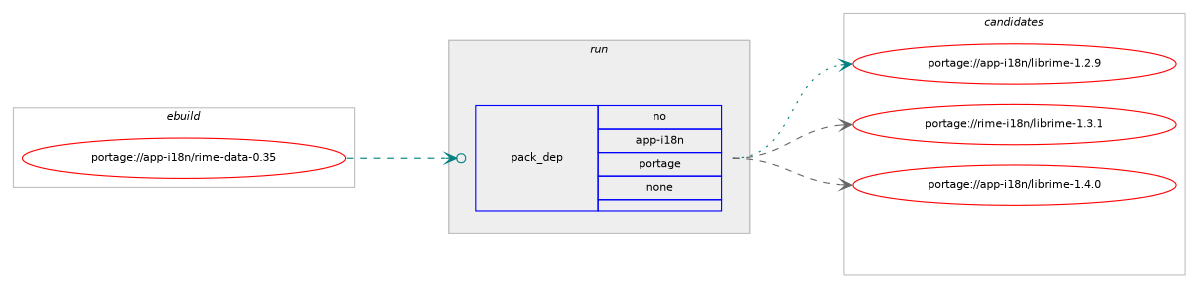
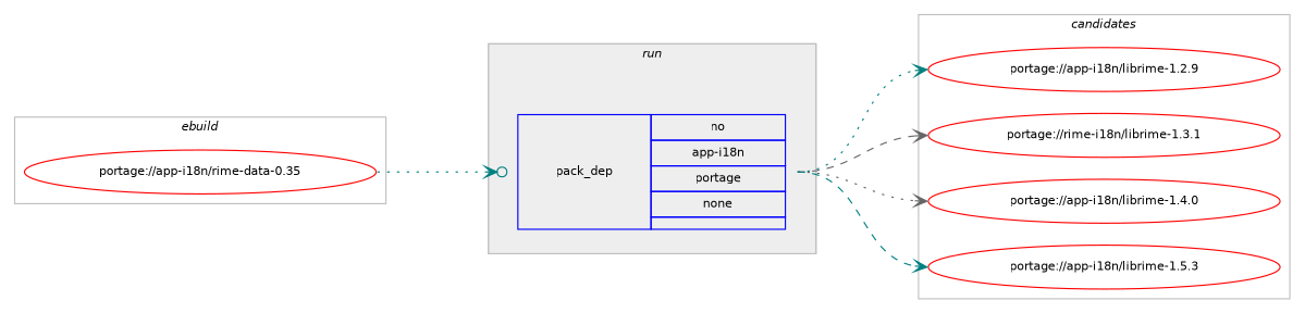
  digraph {
    compound=true
    concentrate=true
    fontname="DejaVu Sans"
    fontsize=10
    newrank=true
    rankdir=LR
    ranksep=1.5
    node [color=red fontname="DejaVu Sans" fontsize=10]
    edge [arrowhead=vee color=teal fontname="DejaVu Sans" headport=w style=dotted tailport=e weight=100]
    n1 [label="portage://app-i18n/rime-data-0.35" width=4]
    n2 [color=blue label=<<TABLE BORDER="0" CELLBORDER="1" CELLSPACING="0" CELLPADDING="4" WIDTH="220"><TR><TD ROWSPAN="6" CELLPADDING="30">pack_dep</TD></TR><TR><TD WIDTH="110">no</TD></TR><TR><TD>app-i18n</TD></TR><TR><TD>portage</TD></TR><TR><TD>none</TD></TR><TR><TD></TD></TR></TABLE>> shape=none]
    n3 [label="portage://app-i18n/librime-1.2.9" width=4]
    n4 [label="portage://rime-i18n/librime-1.3.1" width=4]
    n5 [label="portage://app-i18n/librime-1.4.0" width=4]
+   n6 [label="portage://app-i18n/librime-1.5.3" width=4]
    subgraph cluster_1 {
      color=gray
      label=<<i>ebuild</i>>
      rank=same
      n1
    }
    subgraph cluster_2 {
      color=gray
      label=<<i>dependencies</i>>
      subgraph cluster_3 {
        color=gray
        fillcolor="#eeeeee"
        label=<<i>compile</i>>
        style=filled
      }
      subgraph cluster_4 {
        color=gray
        fillcolor="#eeeeee"
        label=<<i>compile and run</i>>
        style=filled
        subgraph sub_5 {
          color=gray
          fillcolor="#eeeeee"
          label=<<i>compile and run</i>>
          style=filled
          n2
        }
      }
      subgraph cluster_6 {
        color=gray
        fillcolor="#eeeeee"
        label=<<i>run</i>>
        style=filled
      }
    }
    subgraph cluster_7 {
      color=gray
      label=<<i>candidates</i>>
      rank=same
      subgraph sub_8 {
        color=black
        label=<<i>candidates</i>>
        nodesep=1
        rank=same
        n3
        n4
        n5
+       n6
      }
    }
-   n1 -> n2 [arrowhead=odotvee style=dashed weight=20]
+   n1 -> n2 [arrowhead=odotvee weight=20]
    n2 -> n3
    n2 -> n4 [color=gray40 style=dashed]
-   n2 -> n5 [color=gray40 style=dashed]
+   n2 -> n5 [color=gray40]
+   n2 -> n6 [style=dashed]
  }
